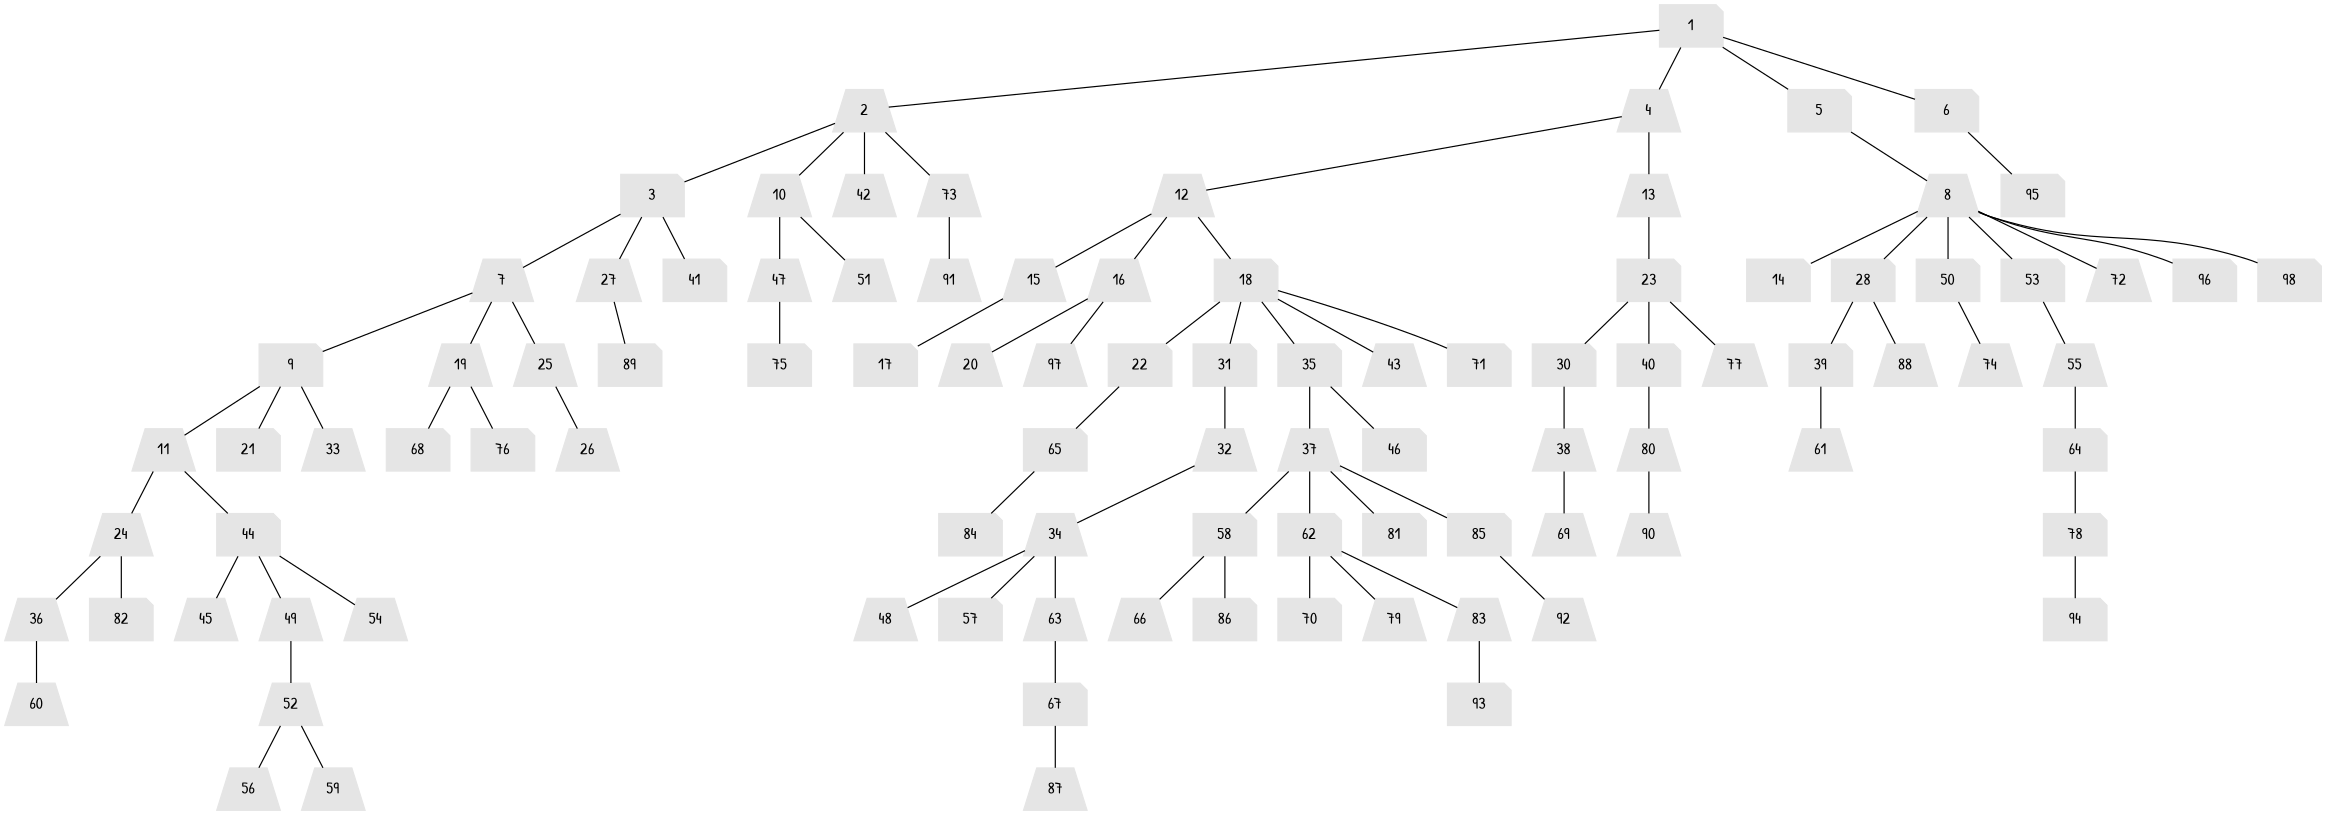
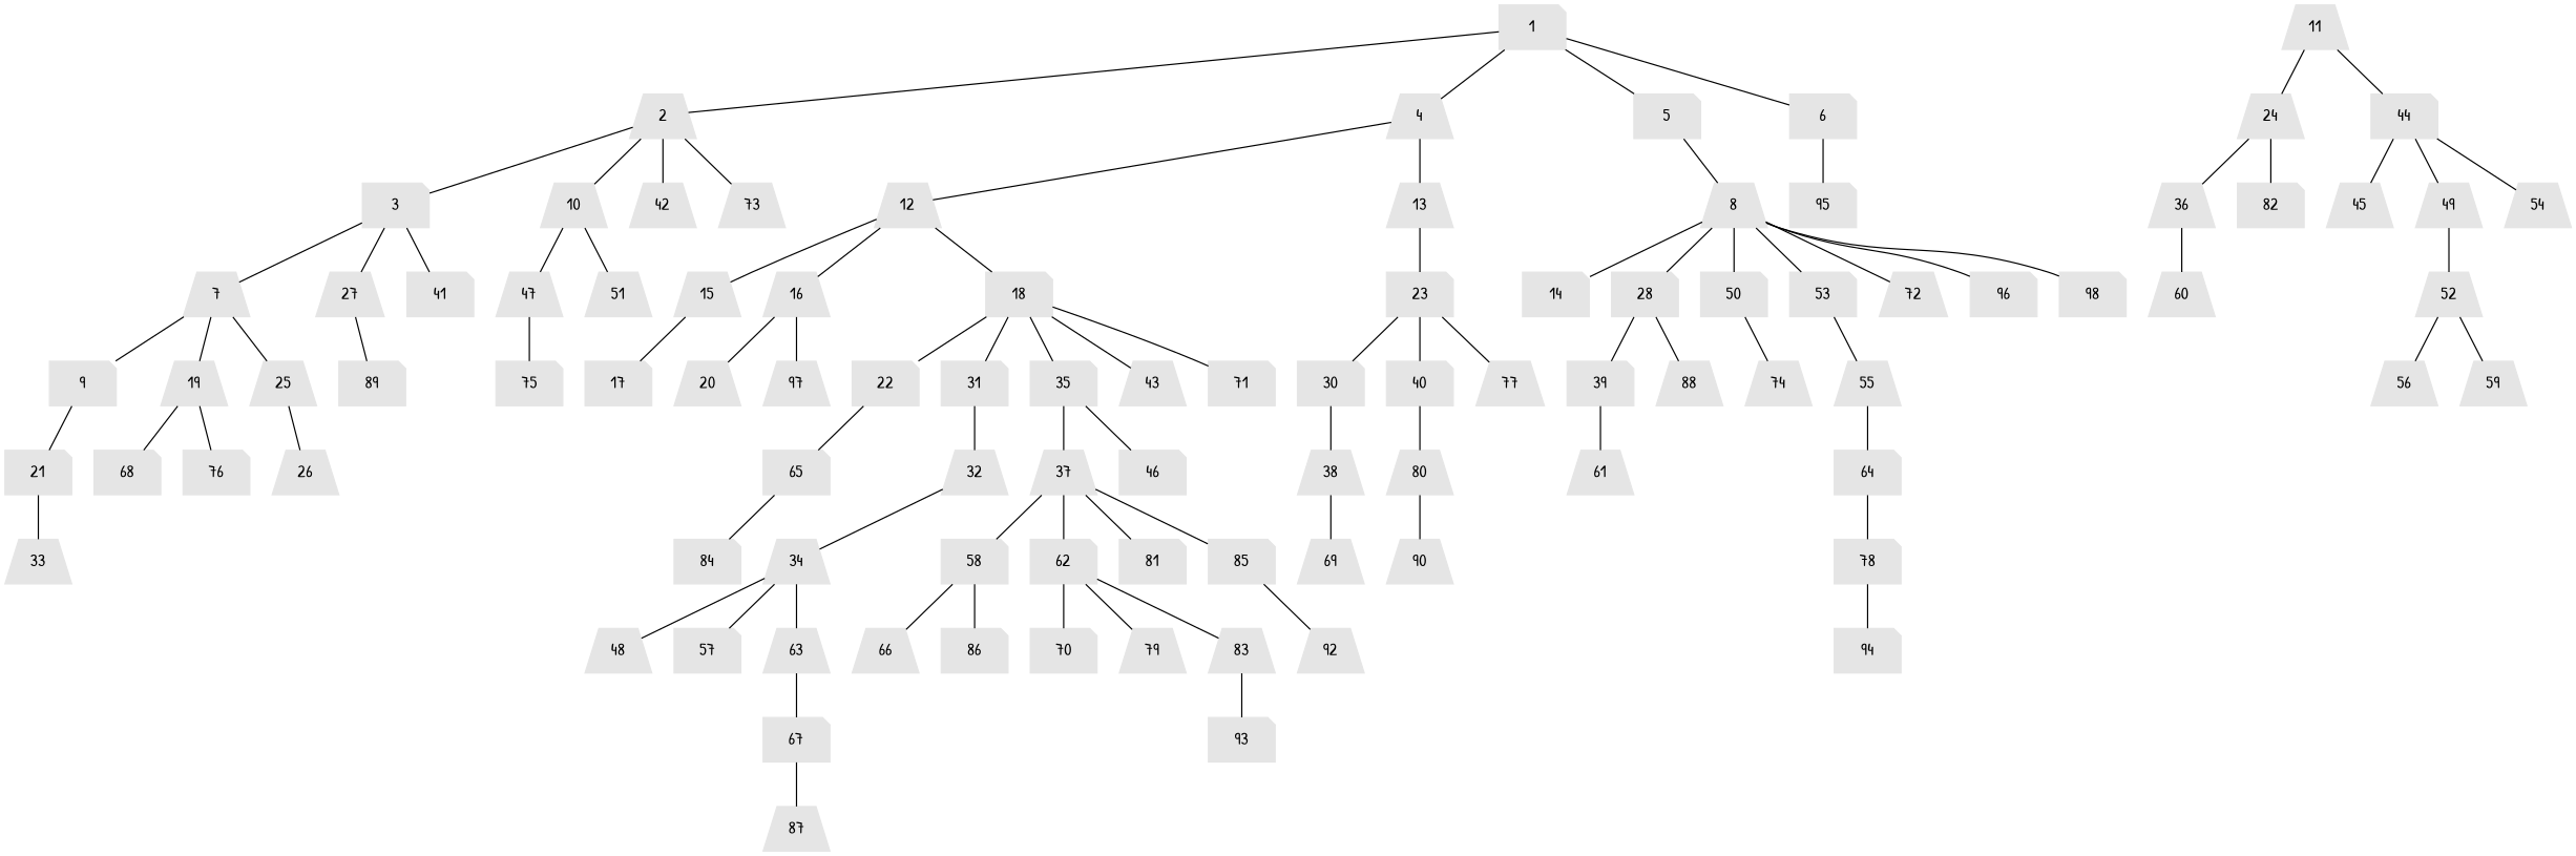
  graph {
    fontname="Patrick Hand"
    node [color=gray90 fontname="Patrick Hand" shape=trapezium style=filled]
    edge [fontname="Patrick Hand"]
    1 [shape=note]
    2
    4
    5 [shape=note]
    6 [shape=note]
    3 [shape=note]
    10
    42
    73
    12
    13
    8
    95 [shape=note]
    7
    27
    41 [shape=note]
    47
    51
-   91
    9 [shape=note]
    19
    25
    89 [shape=note]
    15
    16
    18 [shape=note]
    23 [shape=note]
    14 [shape=note]
    28 [shape=note]
    50 [shape=note]
    53 [shape=note]
    72
    96 [shape=note]
    98 [shape=note]
    11
    21 [shape=note]
    33
    68 [shape=note]
    76 [shape=note]
    26
    39 [shape=note]
    88
    74
    55
    24
    44 [shape=note]
    75 [shape=note]
    36
    82 [shape=note]
    45
    49
    54
    17 [shape=note]
    20
    97
    22 [shape=note]
    31 [shape=note]
    35 [shape=note]
    43
    71 [shape=note]
    30 [shape=note]
    40 [shape=note]
    77
    65 [shape=note]
    32
    37
    46 [shape=note]
    84 [shape=note]
    38
    80
    60
    61
    69
    34
    48
    57 [shape=note]
    63
    67 [shape=note]
    58 [shape=note]
    62 [shape=note]
    81 [shape=note]
    85 [shape=note]
    66
    86 [shape=note]
    70 [shape=note]
    79
    83
    92
    90
    52
    56
    59
    64 [shape=note]
    78 [shape=note]
    93 [shape=note]
    87
    94 [shape=note]
    1 -- 2
    1 -- 4
    1 -- 5
    1 -- 6
    2 -- 3
    2 -- 10
    2 -- 42
    2 -- 73
    4 -- 12
    4 -- 13
    5 -- 8
    6 -- 95
    3 -- 7
    3 -- 27
    3 -- 41
    10 -- 47
    10 -- 51
-   73 -- 91
    12 -- 15
    12 -- 16
    12 -- 18
    13 -- 23
    8 -- 14
    8 -- 28
    8 -- 50
    8 -- 53
    8 -- 72
    8 -- 96
    8 -- 98
    7 -- 9
    7 -- 19
    7 -- 25
    27 -- 89
    47 -- 75
-   9 -- 11
    9 -- 21
-   9 -- 33
+   21 -- 33
    19 -- 68
    19 -- 76
    25 -- 26
    15 -- 17
    16 -- 20
    16 -- 97
    18 -- 22
    18 -- 31
    18 -- 35
    18 -- 43
    18 -- 71
    23 -- 30
    23 -- 40
    23 -- 77
    28 -- 39
    28 -- 88
    50 -- 74
    53 -- 55
    11 -- 24
    11 -- 44
    39 -- 61
    55 -- 64
    24 -- 36
    24 -- 82
    44 -- 45
    44 -- 49
    44 -- 54
    36 -- 60
    49 -- 52
    22 -- 65
    31 -- 32
    35 -- 37
    35 -- 46
    30 -- 38
    40 -- 80
    65 -- 84
    32 -- 34
    37 -- 58
    37 -- 62
    37 -- 81
    37 -- 85
    38 -- 69
    80 -- 90
    34 -- 48
    34 -- 57
    34 -- 63
    63 -- 67
    67 -- 87
    58 -- 66
    58 -- 86
    62 -- 70
    62 -- 79
    62 -- 83
    85 -- 92
    83 -- 93
    52 -- 56
    52 -- 59
    64 -- 78
    78 -- 94
  }
